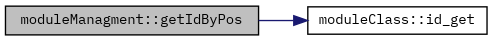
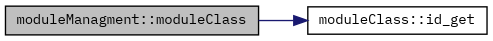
  digraph {
    rankdir=LR
    fontname="IBM Plex Mono"
    node [color=black fontname="IBM Plex Mono" fontsize=10 shape=record style=filled]
-   n1 [fillcolor=grey75 fontcolor=black height=0.2 label="moduleManagment::getIdByPos" width=0.4]
+   n1 [fillcolor=grey75 fontcolor=black height=0.2 label="moduleManagment::moduleClass" width=0.4]
    n2 [fillcolor=white height=0.2 label="moduleClass::id_get" width=0.4]
    n1 -> n2 [color=midnightblue fontname="IBM Plex Mono" fontsize=10 labelfontname=Helvetica labelfontsize=10 style=solid]
  }
